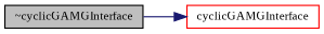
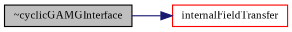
  digraph {
    rankdir=LR
    fontname="Liberation Serif"
    node [fontname="Liberation Serif" fontsize=10 shape=record]
    n1 [color=black fillcolor=grey75 fontcolor=black height=0.2 label="~cyclicGAMGInterface" style=filled width=0.4]
-   n2 [color=red height=0.2 label=cyclicGAMGInterface width=0.4]
+   n2 [color=red height=0.2 label=internalFieldTransfer width=0.4]
    n1 -> n2 [color=midnightblue fontname="Liberation Serif" fontsize=10 labelfontname=FreeSans labelfontsize=10 style=solid]
  }
